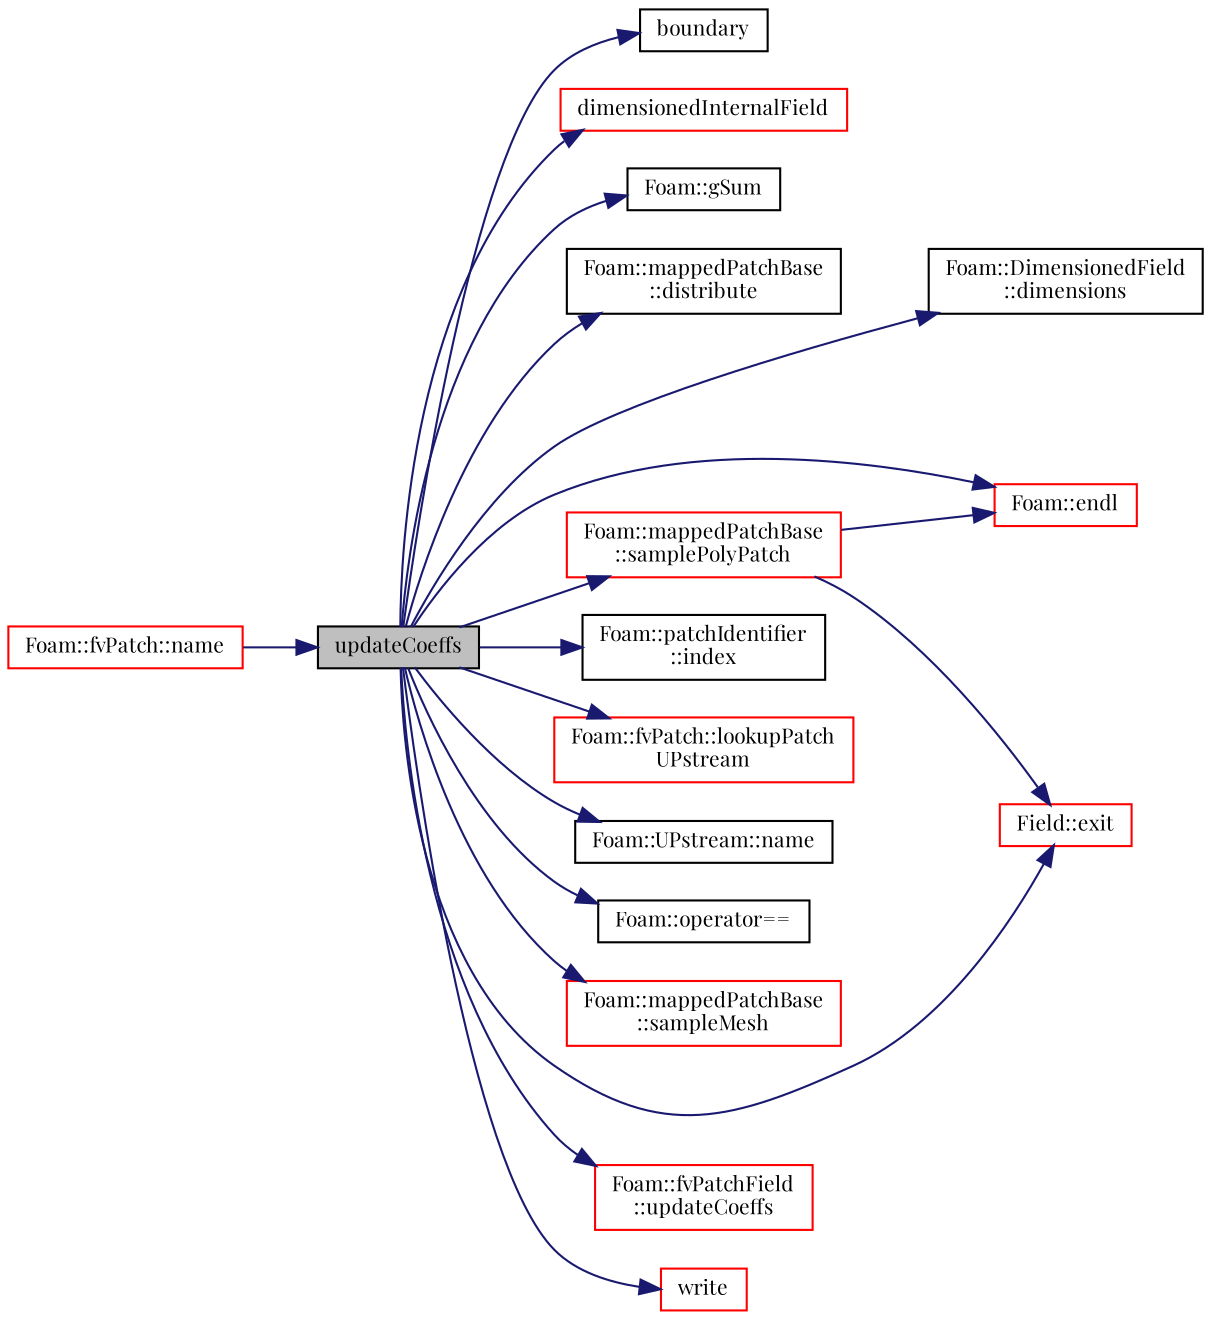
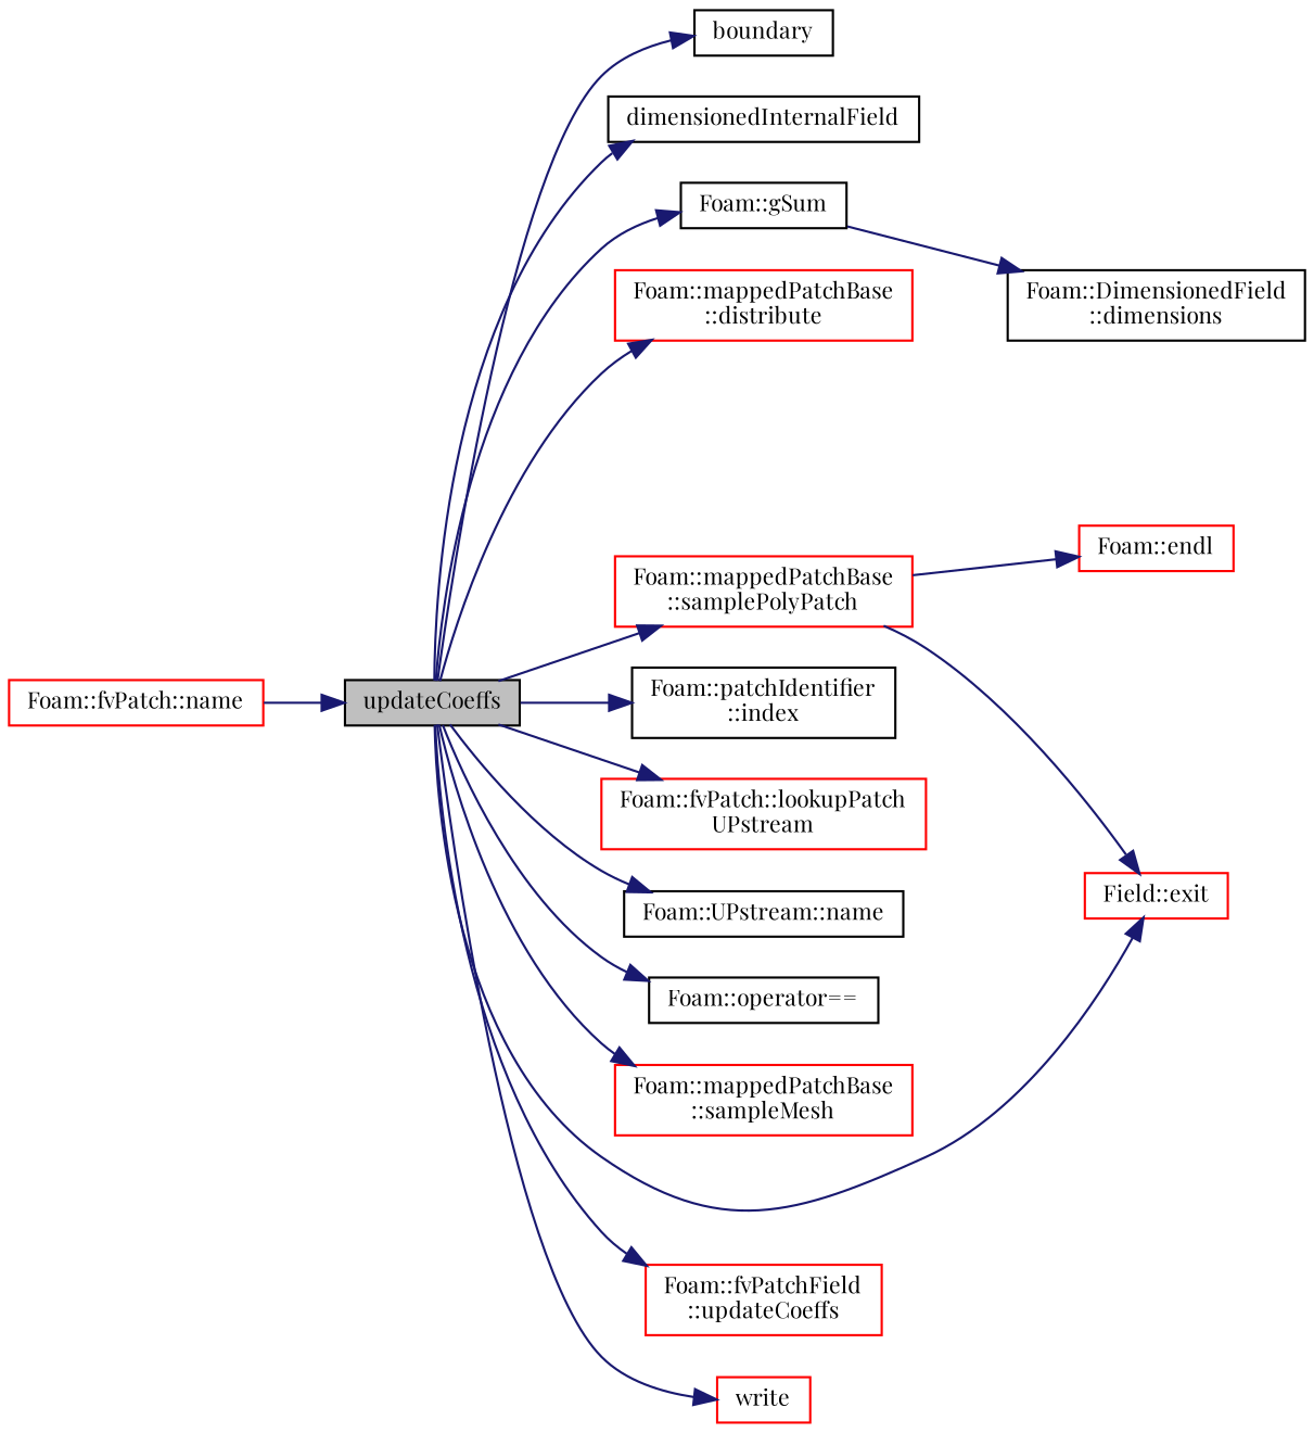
  digraph {
    fontname="Playfair Display"
    rankdir=LR
    node [color=red fontname="Playfair Display" fontsize=10 shape=record]
    edge [color=midnightblue fontname="Playfair Display" fontsize=10 labelfontname=Helvetica labelfontsize=10 style=solid]
    n1 [color=black fillcolor=grey75 fontcolor=black height=0.2 label=updateCoeffs style=filled width=0.4]
    n2 [color=black height=0.2 label=boundary width=0.4]
-   n3 [height=0.2 label=dimensionedInternalField width=0.4]
+   n3 [color=black height=0.2 label=dimensionedInternalField width=0.4]
    n4 [color=black height=0.2 label="Foam::DimensionedField\l::dimensions" width=0.4]
-   n5 [color=black height=0.2 label="Foam::mappedPatchBase\l::distribute" width=0.4]
+   n5 [height=0.2 label="Foam::mappedPatchBase\l::distribute" width=0.4]
    n6 [height=0.2 label="Foam::endl" width=0.4]
    n7 [height=0.2 label="Field::exit" width=0.4]
    n8 [color=black height=0.2 label="Foam::gSum" width=0.4]
    n9 [color=black height=0.2 label="Foam::patchIdentifier\l::index" width=0.4]
    n10 [height=0.2 label="Foam::fvPatch::lookupPatch\lUPstream" width=0.4]
    n11 [color=black height=0.2 label="Foam::UPstream::name" width=0.4]
    n12 [color=black height=0.2 label="Foam::operator==" width=0.4]
    n13 [height=0.2 label="Foam::mappedPatchBase\l::sampleMesh" width=0.4]
    n14 [height=0.2 label="Foam::mappedPatchBase\l::samplePolyPatch" width=0.4]
    n15 [height=0.2 label="Foam::fvPatchField\l::updateCoeffs" width=0.4]
    n16 [height=0.2 label=write width=0.4]
    n17 [height=0.2 label="Foam::fvPatch::name" width=0.4]
    n1 -> n2
    n1 -> n3
-   n1 -> n4
+   n8 -> n4
    n1 -> n5
-   n1 -> n6
    n1 -> n7
    n1 -> n8
    n1 -> n9
    n1 -> n10
    n1 -> n11
    n1 -> n12
    n1 -> n13
    n1 -> n14
    n1 -> n15
    n1 -> n16
    n14 -> n6
    n14 -> n7
    n17 -> n1
  }
